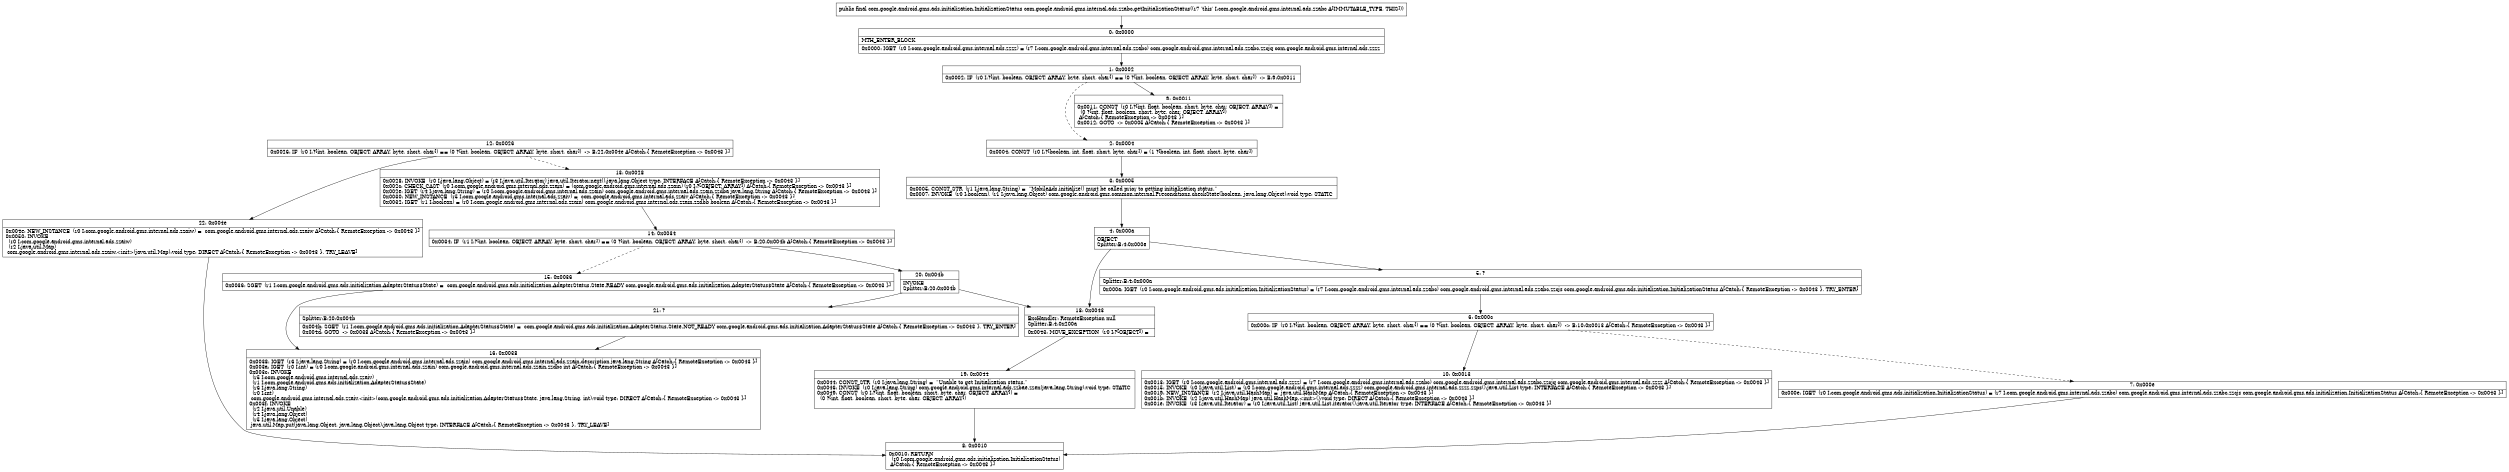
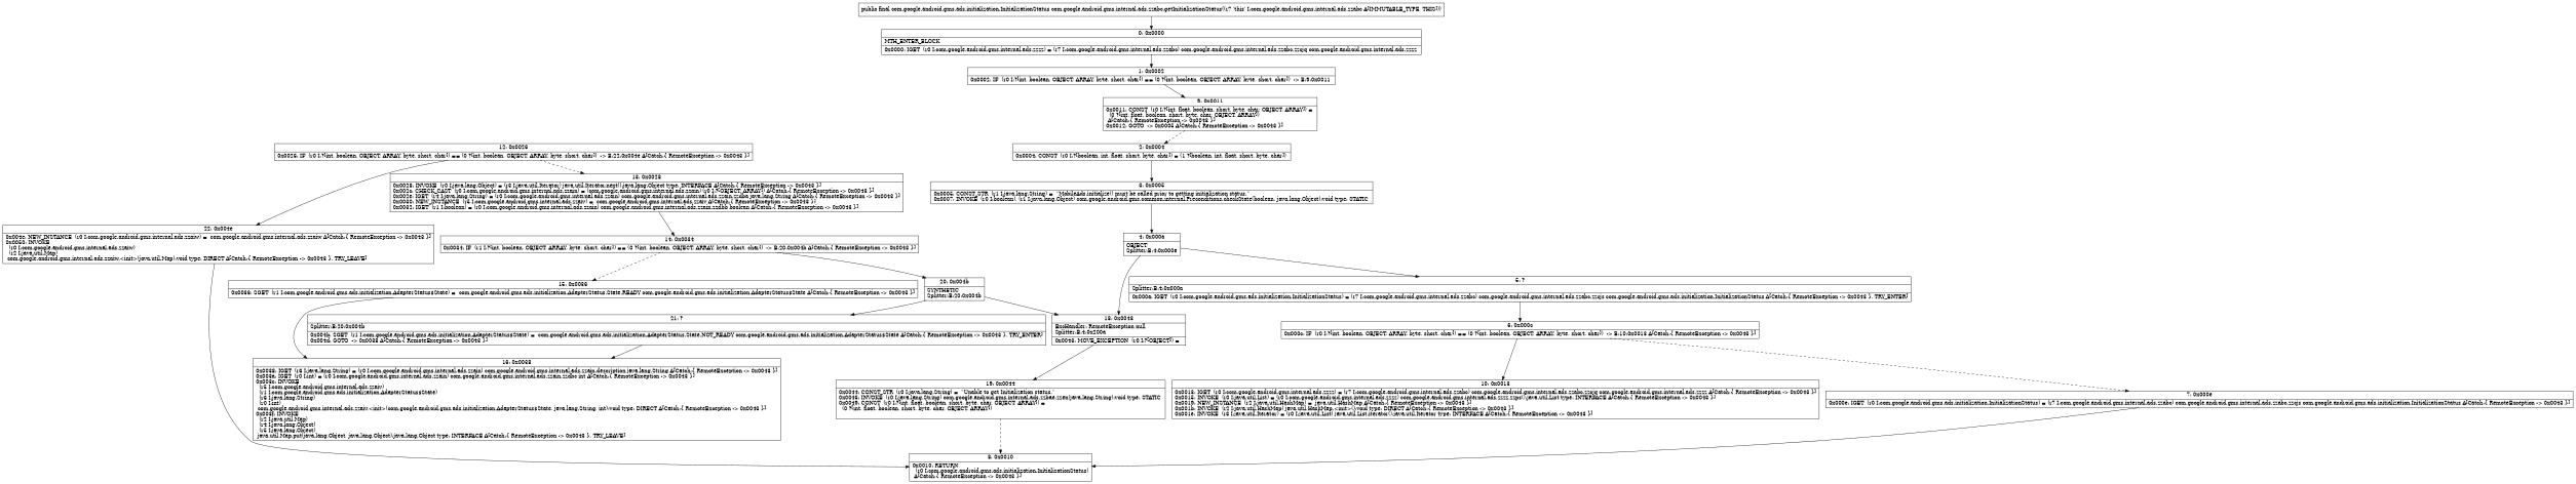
  digraph {
    node [shape=record]
    n1 [label="{0\:\ 0x0000|MTH_ENTER_BLOCK\l|0x0000: IGET  (r0 I:com.google.android.gms.internal.ads.zzzz) = (r7 I:com.google.android.gms.internal.ads.zzabc) com.google.android.gms.internal.ads.zzabc.zzcjq com.google.android.gms.internal.ads.zzzz \l}"]
    n2 [label="{1\:\ 0x0002|0x0002: IF  (r0 I:?[int, boolean, OBJECT, ARRAY, byte, short, char]) == (0 ?[int, boolean, OBJECT, ARRAY, byte, short, char])  \-\> B:9:0x0011 \l}"]
    n3 [label="{2\:\ 0x0004|0x0004: CONST  (r0 I:?[boolean, int, float, short, byte, char]) = (1 ?[boolean, int, float, short, byte, char]) \l}"]
    n4 [label="{9\:\ 0x0011|0x0011: CONST  (r0 I:?[int, float, boolean, short, byte, char, OBJECT, ARRAY]) = \l  (0 ?[int, float, boolean, short, byte, char, OBJECT, ARRAY])\l A[Catch:\{ RemoteException \-\> 0x0043 \}]\l0x0012: GOTO  \-\> 0x0005 A[Catch:\{ RemoteException \-\> 0x0043 \}]\l}"]
    n5 [label="{3\:\ 0x0005|0x0005: CONST_STR  (r1 I:java.lang.String) =  \"MobileAds.initialize() must be called prior to getting initialization status.\" \l0x0007: INVOKE  (r0 I:boolean), (r1 I:java.lang.Object) com.google.android.gms.common.internal.Preconditions.checkState(boolean, java.lang.Object):void type: STATIC \l}"]
    n6 [label="{4\:\ 0x000a|OBJECT\lSplitter:B:4:0x000a\l}"]
    n7 [label="{5\:\ ?|Splitter:B:4:0x000a\l|0x000a: IGET  (r0 I:com.google.android.gms.ads.initialization.InitializationStatus) = (r7 I:com.google.android.gms.internal.ads.zzabc) com.google.android.gms.internal.ads.zzabc.zzcjs com.google.android.gms.ads.initialization.InitializationStatus A[Catch:\{ RemoteException \-\> 0x0043 \}, TRY_ENTER]\l}"]
    n8 [label="{18\:\ 0x0043|ExcHandler: RemoteException null\lSplitter:B:4:0x200a\l|0x0043: MOVE_EXCEPTION  (r0 I:?[OBJECT]) =  \l}"]
    n9 [label="{6\:\ 0x000c|0x000c: IF  (r0 I:?[int, boolean, OBJECT, ARRAY, byte, short, char]) == (0 ?[int, boolean, OBJECT, ARRAY, byte, short, char])  \-\> B:10:0x0013 A[Catch:\{ RemoteException \-\> 0x0043 \}]\l}"]
    n10 [label="{19\:\ 0x0044|0x0044: CONST_STR  (r0 I:java.lang.String) =  \"Unable to get Initialization status.\" \l0x0046: INVOKE  (r0 I:java.lang.String) com.google.android.gms.internal.ads.zzbae.zzen(java.lang.String):void type: STATIC \l0x0049: CONST  (r0 I:?[int, float, boolean, short, byte, char, OBJECT, ARRAY]) = \l  (0 ?[int, float, boolean, short, byte, char, OBJECT, ARRAY])\l \l}"]
    n11 [label="{7\:\ 0x000e|0x000e: IGET  (r0 I:com.google.android.gms.ads.initialization.InitializationStatus) = (r7 I:com.google.android.gms.internal.ads.zzabc) com.google.android.gms.internal.ads.zzabc.zzcjs com.google.android.gms.ads.initialization.InitializationStatus A[Catch:\{ RemoteException \-\> 0x0043 \}]\l}"]
    n12 [label="{10\:\ 0x0013|0x0013: IGET  (r0 I:com.google.android.gms.internal.ads.zzzz) = (r7 I:com.google.android.gms.internal.ads.zzabc) com.google.android.gms.internal.ads.zzabc.zzcjq com.google.android.gms.internal.ads.zzzz A[Catch:\{ RemoteException \-\> 0x0043 \}]\l0x0015: INVOKE  (r0 I:java.util.List) = (r0 I:com.google.android.gms.internal.ads.zzzz) com.google.android.gms.internal.ads.zzzz.zzps():java.util.List type: INTERFACE A[Catch:\{ RemoteException \-\> 0x0043 \}]\l0x0019: NEW_INSTANCE  (r2 I:java.util.HashMap) =  java.util.HashMap A[Catch:\{ RemoteException \-\> 0x0043 \}]\l0x001b: INVOKE  (r2 I:java.util.HashMap) java.util.HashMap.\<init\>():void type: DIRECT A[Catch:\{ RemoteException \-\> 0x0043 \}]\l0x001e: INVOKE  (r3 I:java.util.Iterator) = (r0 I:java.util.List) java.util.List.iterator():java.util.Iterator type: INTERFACE A[Catch:\{ RemoteException \-\> 0x0043 \}]\l}"]
    n13 [label="{8\:\ 0x0010|0x0010: RETURN  \l  (r0 I:com.google.android.gms.ads.initialization.InitializationStatus)\l A[Catch:\{ RemoteException \-\> 0x0043 \}]\l}"]
    n14 [label="{12\:\ 0x0026|0x0026: IF  (r0 I:?[int, boolean, OBJECT, ARRAY, byte, short, char]) == (0 ?[int, boolean, OBJECT, ARRAY, byte, short, char])  \-\> B:22:0x004e A[Catch:\{ RemoteException \-\> 0x0043 \}]\l}"]
    n15 [label="{13\:\ 0x0028|0x0028: INVOKE  (r0 I:java.lang.Object) = (r3 I:java.util.Iterator) java.util.Iterator.next():java.lang.Object type: INTERFACE A[Catch:\{ RemoteException \-\> 0x0043 \}]\l0x002c: CHECK_CAST  (r0 I:com.google.android.gms.internal.ads.zzain) = (com.google.android.gms.internal.ads.zzain) (r0 I:?[OBJECT, ARRAY]) A[Catch:\{ RemoteException \-\> 0x0043 \}]\l0x002e: IGET  (r4 I:java.lang.String) = (r0 I:com.google.android.gms.internal.ads.zzain) com.google.android.gms.internal.ads.zzain.zzdba java.lang.String A[Catch:\{ RemoteException \-\> 0x0043 \}]\l0x0030: NEW_INSTANCE  (r5 I:com.google.android.gms.internal.ads.zzaiv) =  com.google.android.gms.internal.ads.zzaiv A[Catch:\{ RemoteException \-\> 0x0043 \}]\l0x0032: IGET  (r1 I:boolean) = (r0 I:com.google.android.gms.internal.ads.zzain) com.google.android.gms.internal.ads.zzain.zzdbb boolean A[Catch:\{ RemoteException \-\> 0x0043 \}]\l}"]
    n16 [label="{22\:\ 0x004e|0x004e: NEW_INSTANCE  (r0 I:com.google.android.gms.internal.ads.zzaiw) =  com.google.android.gms.internal.ads.zzaiw A[Catch:\{ RemoteException \-\> 0x0043 \}]\l0x0050: INVOKE  \l  (r0 I:com.google.android.gms.internal.ads.zzaiw)\l  (r2 I:java.util.Map)\l com.google.android.gms.internal.ads.zzaiw.\<init\>(java.util.Map):void type: DIRECT A[Catch:\{ RemoteException \-\> 0x0043 \}, TRY_LEAVE]\l}"]
    n17 [label="{14\:\ 0x0034|0x0034: IF  (r1 I:?[int, boolean, OBJECT, ARRAY, byte, short, char]) == (0 ?[int, boolean, OBJECT, ARRAY, byte, short, char])  \-\> B:20:0x004b A[Catch:\{ RemoteException \-\> 0x0043 \}]\l}"]
    n18 [label="{15\:\ 0x0036|0x0036: SGET  (r1 I:com.google.android.gms.ads.initialization.AdapterStatus$State) =  com.google.android.gms.ads.initialization.AdapterStatus.State.READY com.google.android.gms.ads.initialization.AdapterStatus$State A[Catch:\{ RemoteException \-\> 0x0043 \}]\l}"]
-   n19 [label="{20\:\ 0x004b|INVOKE\lSplitter:B:20:0x004b\l}"]
-   n20 [label="{16\:\ 0x0038|0x0038: IGET  (r6 I:java.lang.String) = (r0 I:com.google.android.gms.internal.ads.zzain) com.google.android.gms.internal.ads.zzain.description java.lang.String A[Catch:\{ RemoteException \-\> 0x0043 \}]\l0x003a: IGET  (r0 I:int) = (r0 I:com.google.android.gms.internal.ads.zzain) com.google.android.gms.internal.ads.zzain.zzdbc int A[Catch:\{ RemoteException \-\> 0x0043 \}]\l0x003c: INVOKE  \l  (r5 I:com.google.android.gms.internal.ads.zzaiv)\l  (r1 I:com.google.android.gms.ads.initialization.AdapterStatus$State)\l  (r6 I:java.lang.String)\l  (r0 I:int)\l com.google.android.gms.internal.ads.zzaiv.\<init\>(com.google.android.gms.ads.initialization.AdapterStatus$State, java.lang.String, int):void type: DIRECT A[Catch:\{ RemoteException \-\> 0x0043 \}]\l0x003f: INVOKE  \l  (r2 I:java.util.Unable)\l  (r4 I:java.lang.Object)\l  (r5 I:java.lang.Object)\l java.util.Map.put(java.lang.Object, java.lang.Object):java.lang.Object type: INTERFACE A[Catch:\{ RemoteException \-\> 0x0043 \}, TRY_LEAVE]\l}"]
+   n19 [label="{20\:\ 0x004b|SYNTHETIC\lSplitter:B:20:0x004b\l}"]
+   n20 [label="{16\:\ 0x0038|0x0038: IGET  (r6 I:java.lang.String) = (r0 I:com.google.android.gms.internal.ads.zzain) com.google.android.gms.internal.ads.zzain.description java.lang.String A[Catch:\{ RemoteException \-\> 0x0043 \}]\l0x003a: IGET  (r0 I:int) = (r0 I:com.google.android.gms.internal.ads.zzain) com.google.android.gms.internal.ads.zzain.zzdbc int A[Catch:\{ RemoteException \-\> 0x0043 \}]\l0x003c: INVOKE  \l  (r5 I:com.google.android.gms.internal.ads.zzaiv)\l  (r1 I:com.google.android.gms.ads.initialization.AdapterStatus$State)\l  (r6 I:java.lang.String)\l  (r0 I:int)\l com.google.android.gms.internal.ads.zzaiv.\<init\>(com.google.android.gms.ads.initialization.AdapterStatus$State, java.lang.String, int):void type: DIRECT A[Catch:\{ RemoteException \-\> 0x0043 \}]\l0x003f: INVOKE  \l  (r2 I:java.util.Map)\l  (r4 I:java.lang.Object)\l  (r5 I:java.lang.Object)\l java.util.Map.put(java.lang.Object, java.lang.Object):java.lang.Object type: INTERFACE A[Catch:\{ RemoteException \-\> 0x0043 \}, TRY_LEAVE]\l}"]
    n21 [label="{21\:\ ?|Splitter:B:20:0x004b\l|0x004b: SGET  (r1 I:com.google.android.gms.ads.initialization.AdapterStatus$State) =  com.google.android.gms.ads.initialization.AdapterStatus.State.NOT_READY com.google.android.gms.ads.initialization.AdapterStatus$State A[Catch:\{ RemoteException \-\> 0x0043 \}, TRY_ENTER]\l0x004d: GOTO  \-\> 0x0038 A[Catch:\{ RemoteException \-\> 0x0043 \}]\l}"]
    n22 [label="{public final com.google.android.gms.ads.initialization.InitializationStatus com.google.android.gms.internal.ads.zzabc.getInitializationStatus((r7 'this' I:com.google.android.gms.internal.ads.zzabc A[IMMUTABLE_TYPE, THIS])) }"]
    n1 -> n2
-   n2 -> n3 [style=dashed]
+   n4 -> n3 [style=dashed]
    n2 -> n4
    n3 -> n5
    n5 -> n6
    n6 -> n7
    n6 -> n8
    n7 -> n9
    n8 -> n10
    n9 -> n11 [style=dashed]
    n9 -> n12
-   n10 -> n13
+   n10 -> n13 [style=dashed]
    n11 -> n13
    n14 -> n15 [style=dashed]
    n14 -> n16
    n15 -> n17
    n16 -> n13
    n17 -> n18 [style=dashed]
    n17 -> n19
    n18 -> n20
    n19 -> n8
    n19 -> n21
    n21 -> n20
    n22 -> n1
  }
